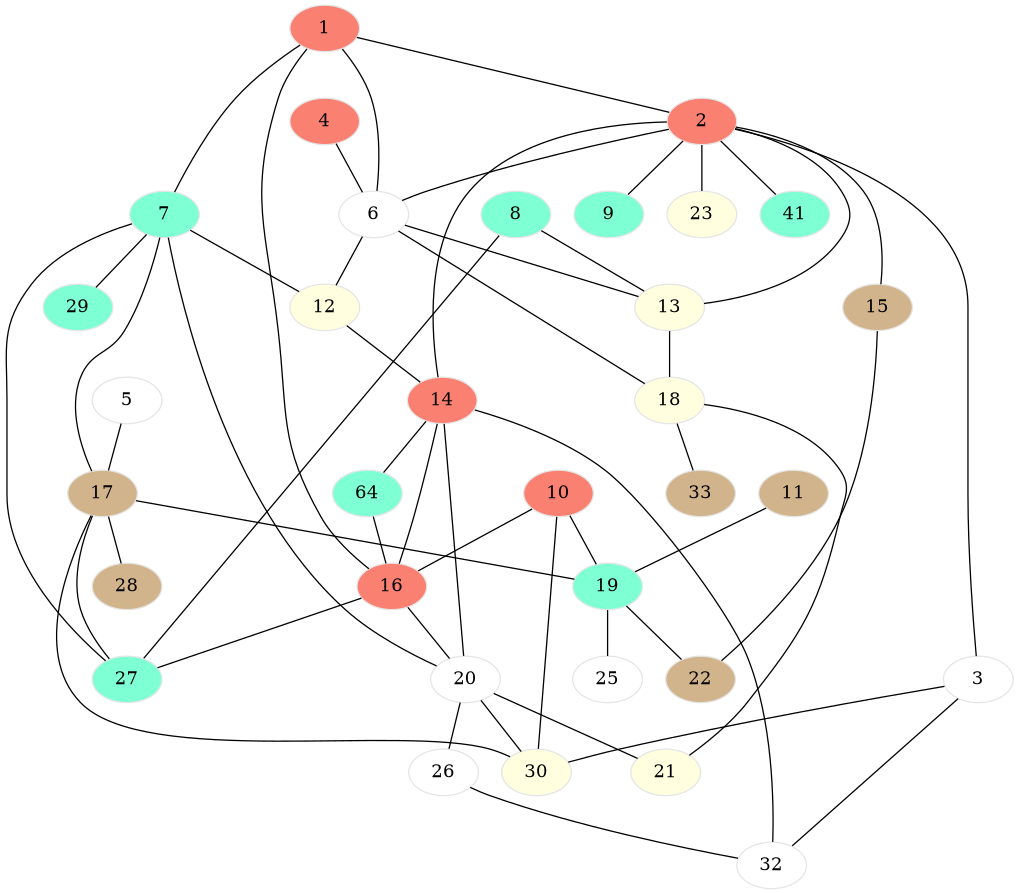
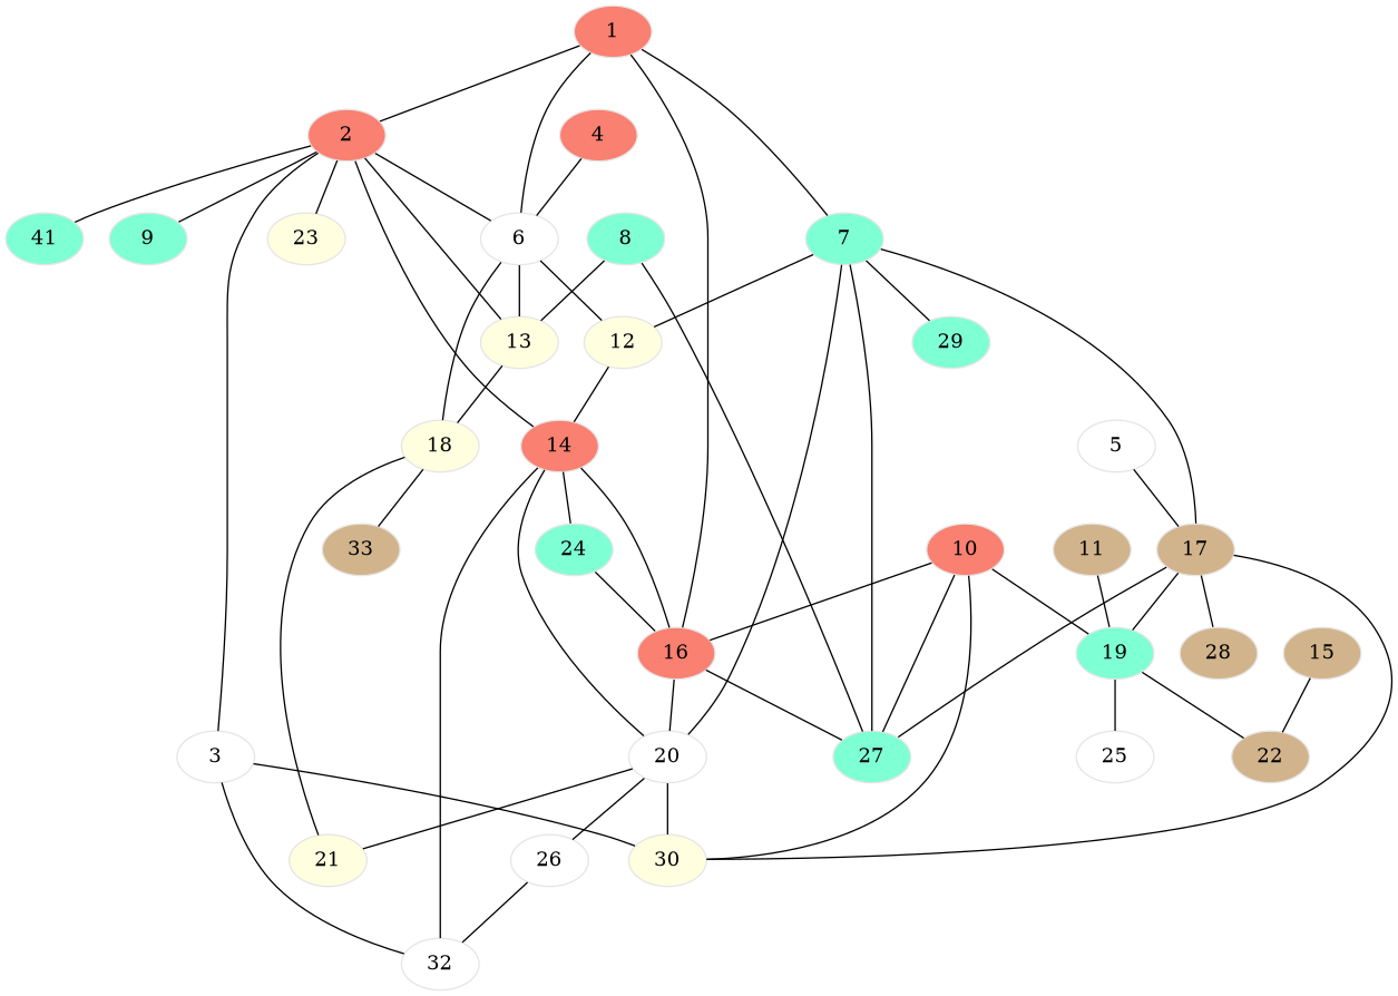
  graph {
    node [color=gray90 fillcolor=aquamarine style=filled]
    edge [weight=1.0]
    1 [fillcolor=salmon]
    2 [fillcolor=salmon]
    6 [fillcolor=white]
    7
    16 [fillcolor=salmon]
    3 [fillcolor=white]
    9
    13 [fillcolor=lightyellow]
    14 [fillcolor=salmon]
    15 [fillcolor=tan]
    23 [fillcolor=lightyellow]
    n12 [label=41]
    12 [fillcolor=lightyellow]
    18 [fillcolor=lightyellow]
    17 [fillcolor=tan]
    20 [fillcolor=white]
    27
    29
    30 [fillcolor=lightyellow]
    32 [fillcolor=white]
-   24 [label=64]
+   24
    22 [fillcolor=tan]
    4 [fillcolor=salmon]
    5 [fillcolor=white]
    19
    28 [fillcolor=tan]
    21 [fillcolor=lightyellow]
    33 [fillcolor=tan]
    26 [fillcolor=white]
    8
    10 [fillcolor=salmon]
    25 [fillcolor=white]
    11 [fillcolor=tan]
    1 -- 2
    1 -- 6
    1 -- 7
    1 -- 16
    2 -- 6
    2 -- 3
    2 -- 9
    2 -- 13
    2 -- 14
-   2 -- 15
    2 -- 23
    2 -- n12
    6 -- 13
    6 -- 12
    6 -- 18
    7 -- 12
    7 -- 17
    7 -- 20
    7 -- 27
    7 -- 29
    16 -- 20
    16 -- 27
    3 -- 30
    3 -- 32
    13 -- 18 [weight=2.0]
    14 -- 16
    14 -- 20
    14 -- 32
    14 -- 24
    15 -- 22
    12 -- 14
    18 -- 21
    18 -- 33
    17 -- 27
    17 -- 30
    17 -- 19
    17 -- 28
    20 -- 30 [weight=2.0]
    20 -- 21
    20 -- 26
    24 -- 16
    4 -- 6
    5 -- 17
    19 -- 22
    19 -- 25
    26 -- 32
    8 -- 13
    8 -- 27
    10 -- 16
+   10 -- 27
    10 -- 30
    10 -- 19
    11 -- 19
  }
